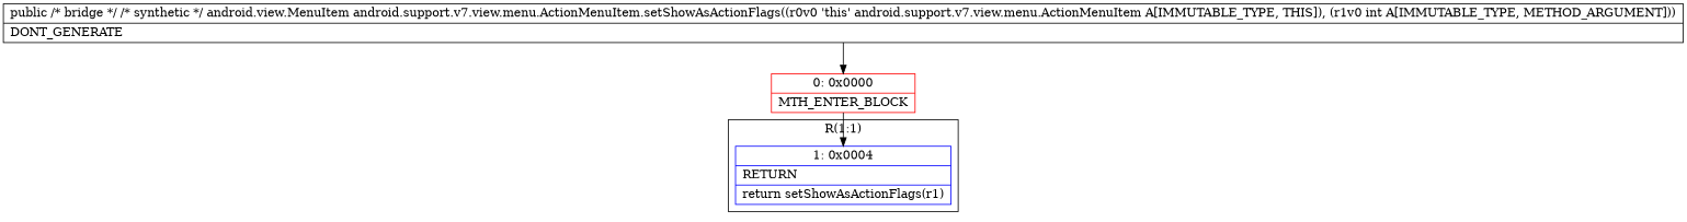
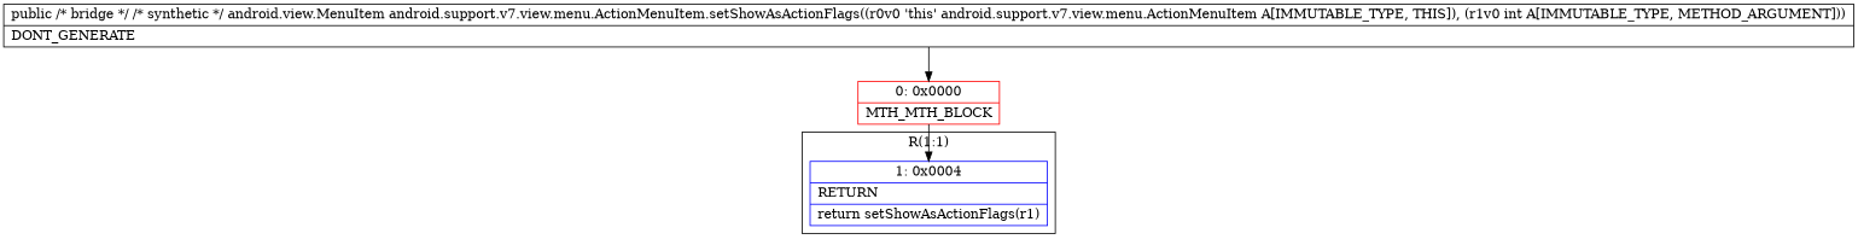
  digraph {
    node [shape=record]
    n1 [color=blue label="{1\:\ 0x0004|RETURN\l|return setShowAsActionFlags(r1)\l}"]
-   n2 [color=red label="{0\:\ 0x0000|MTH_ENTER_BLOCK\l}"]
+   n2 [color=red label="{0\:\ 0x0000|MTH_MTH_BLOCK\l}"]
    n3 [label="{public \/* bridge *\/ \/* synthetic *\/ android.view.MenuItem android.support.v7.view.menu.ActionMenuItem.setShowAsActionFlags((r0v0 'this' android.support.v7.view.menu.ActionMenuItem A[IMMUTABLE_TYPE, THIS]), (r1v0 int A[IMMUTABLE_TYPE, METHOD_ARGUMENT]))  | DONT_GENERATE\l}"]
    subgraph cluster_1 {
      label="R(1:1)"
      n1
    }
    n2 -> n1
    n3 -> n2
  }
